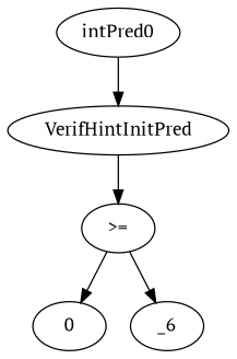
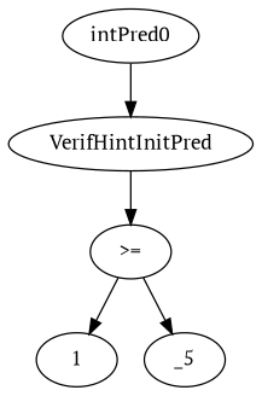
  digraph {
    fontname="PT Serif"
    node [fontname="PT Serif"]
    edge [fontname="PT Serif"]
    n1 [label=intPred0]
    n2 [label=VerifHintInitPred]
    n3 [label=">="]
-   n4 [label=0]
-   n5 [label=_6]
+   n4 [label=1]
+   n5 [label=_5]
    n1 -> n2
    n2 -> n3
    n3 -> n4
    n3 -> n5
  }
